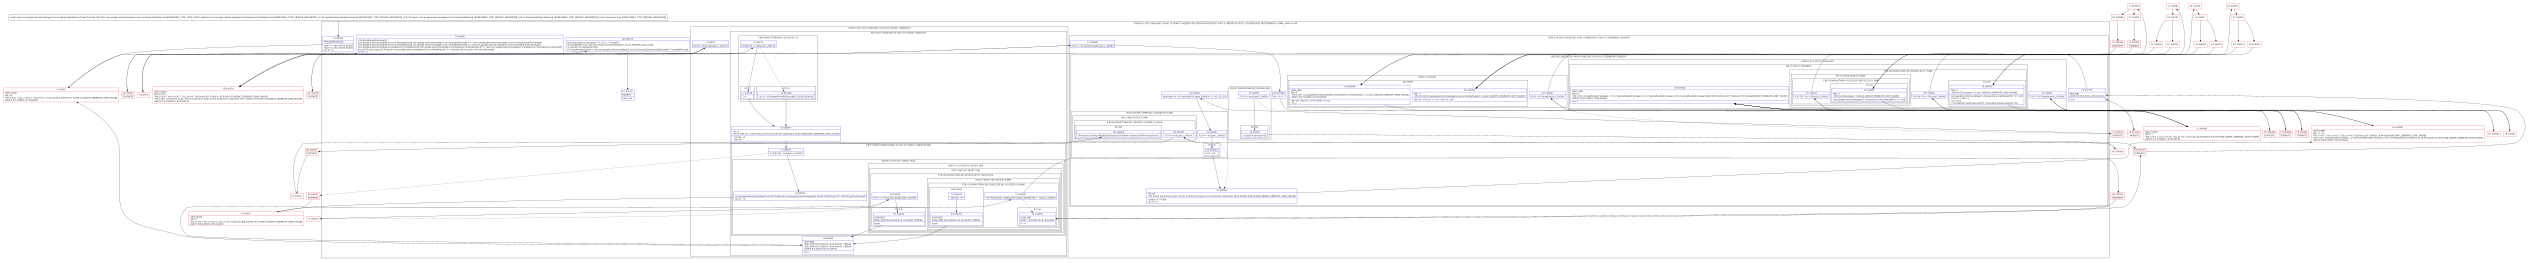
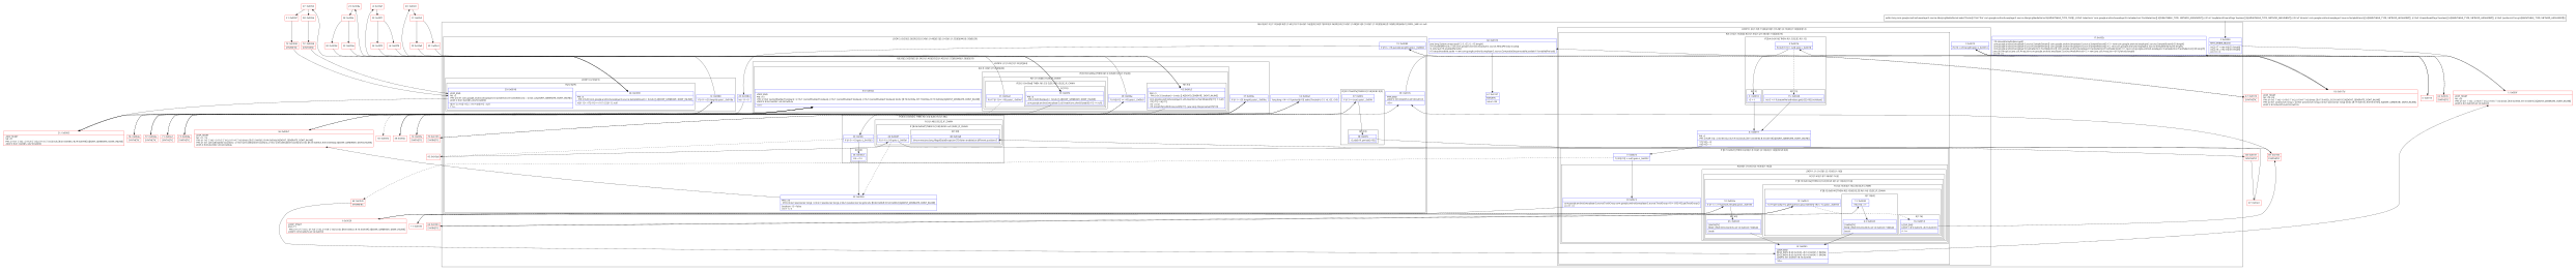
  digraph {
    fontname=Ubuntu
    node [color=red fontname=Ubuntu shape=record]
    edge [fontname=Ubuntu]
    n1 [color=blue label="{5\:\ 0x0018|r3 = \-1\l}"]
    n2 [color=blue label="{15\:\ 0x0048|int r3 = r19.streamPeriodIndices.get(r22[r10]).intValue()\l}"]
    n3 [color=blue label="{4\:\ 0x0016|if (r22[r10] == null) goto L_0x0018\l}"]
    n4 [color=blue label="{65\:\ 0x0045|SYNTHETIC\lEDGE_INSN: B:65:0x0045\-\>B:14:0x0045 ?: BREAK  \l|break\l}"]
    n5 [color=blue label="{13\:\ 0x0043|r16[r10] = r11\l}"]
    n6 [color=blue label="{63\:\ 0x0045|SYNTHETIC\lEDGE_INSN: B:63:0x0045\-\>B:14:0x0045 ?: BREAK  \l|break\l}"]
    n7 [color=blue label="{16\:\ 0x0059|LOOP_END\lLOOP:1: B:9:0x0029\-\>B:16:0x0059\l|r11++\l}"]
    n8 [color=blue label="{12\:\ 0x0041|if (r19.periods[r11].getTrackGroups().indexOf(r18) != \-1) goto L_0x0043\l}"]
    n9 [color=blue label="{10\:\ 0x002e|if (r11 \>= r19.periods.length) goto L_0x0045\l}"]
    n10 [color=blue label="{8\:\ 0x0022|com.google.android.exoplayer2.source.TrackGroup com.google.android.exoplayer2.source.TrackGroup r18 = r20[r10].getTrackGroup()\lint r11 = 0\l}"]
    n11 [color=blue label="{7\:\ 0x0020|if (r20[r10] != null) goto L_0x0022\l}"]
    n12 [color=blue label="{6\:\ 0x0019|PHI: r3 \l  PHI: (r3v49 int) = (r3v48 int), (r3v59 int) binds: [B:15:0x0048, B:5:0x0018] A[DONT_GENERATE, DONT_INLINE]\l|r17[r10] = r3\lr16[r10] = \-1\l}"]
    n13 [color=blue label="{14\:\ 0x0045|LOOP_END\lEDGE_INSN: B:63:0x0045\-\>B:14:0x0045 ?: BREAK  \lEDGE_INSN: B:65:0x0045\-\>B:14:0x0045 ?: BREAK  \lLOOP:0: B:1:0x000f\-\>B:14:0x0045\l|r10++\l}"]
    n14 [color=blue label="{2\:\ 0x0012|if (r10 \< r20.length) goto L_0x0014\l}"]
    n15 [color=blue label="{26\:\ 0x0090|PHI: r3 \l  PHI: (r3v38 com.google.android.exoplayer2.source.SampleStream) =  binds: [] A[DONT_GENERATE, DONT_INLINE]\l|r6[r11] = r17[r11] == r10 ? r22[r11] : null\l}"]
    n16 [color=blue label="{29\:\ 0x0098|LOOP_END\lPHI: r3 \l  PHI: (r3v41 com.google.android.exoplayer2.trackselection.TrackSelection) =  binds: [] A[DONT_GENERATE, DONT_INLINE]\lLOOP:3: B:21:0x0085\-\>B:29:0x0098\l|r4[r11] = r16[r11] == r10 ? r20[r11] : null\lr11++\l}"]
    n17 [color=blue label="{22\:\ 0x0088|if (r11 \< r20.length) goto L_0x008a\l}"]
    n18 [color=blue label="{34\:\ 0x00b3|r24 = r14\l}"]
    n19 [color=blue label="{48\:\ 0x00e8|throw new java.lang.IllegalStateException(\"Children enabled at different positions\")\l}"]
    n20 [color=blue label="{46\:\ 0x00df|if (r14 != r24) goto L_0x00e1\l}"]
    n21 [color=blue label="{33\:\ 0x00b1|if (r10 == 0) goto L_0x00b3\l}"]
    n22 [color=blue label="{43\:\ 0x00c5|PHI: r3 \l  PHI: (r3v32 boolean) =  binds: [] A[DONT_GENERATE, DONT_INLINE]\l|com.google.android.exoplayer2.util.Assertions.checkState(r6[r11] != null)\lr12[r11] = r6[r11]\lr13 = true\lr19.streamPeriodIndices.put(r6[r11], java.lang.Integer.valueOf(r10))\l}"]
    n23 [color=blue label="{55\:\ 0x00f4|PHI: r3 \l  PHI: (r3v28 boolean) =  binds: [] A[DONT_GENERATE, DONT_INLINE]\l|com.google.android.exoplayer2.util.Assertions.checkState(r6[r11] == null)\l}"]
    n24 [color=blue label="{51\:\ 0x00ed|if (r17[r11] == r10) goto L_0x00ef\l}"]
    n25 [color=blue label="{39\:\ 0x00be|if (r16[r11] == r10) goto L_0x00c0\l}"]
    n26 [color=blue label="{44\:\ 0x00da|LOOP_END\lPHI: r13 \l  PHI: (r13v2 'periodEnabled' boolean) = (r13v1 'periodEnabled' boolean), (r13v1 'periodEnabled' boolean), (r13v3 'periodEnabled' boolean) binds: [B:76:0x00da, B:77:0x00da, B:75:0x00da] A[DONT_GENERATE, DONT_INLINE]\lLOOP:4: B:36:0x00b7\-\>B:44:0x00da\l|r11++\l}"]
    n27 [color=blue label="{37\:\ 0x00ba|if (r11 \< r20.length) goto L_0x00bc\l}"]
    n28 [color=blue label="{58\:\ 0x00fc|r2.add(r19.periods[r10])\l}"]
    n29 [color=blue label="{57\:\ 0x00fa|if (r13 == true) goto L_0x00fc\l}"]
    n30 [color=blue label="{20\:\ 0x0084|int r11 = 0\l}"]
    n31 [color=blue label="{32\:\ 0x00a1|long long r14 = r19.periods[r10].selectTracks(r4, r21, r6, r23, r24)\l}"]
    n32 [color=blue label="{35\:\ 0x00b5|PHI: r24 \l  PHI: (r24v2 'positionUs' long) = (r24v1 'positionUs' long), (r24v3 'positionUs' long) binds: [B:46:0x00df, B:34:0x00b3] A[DONT_GENERATE, DONT_INLINE]\l|boolean r13 = false\lint r11 = 0\l}"]
    n33 [color=blue label="{59\:\ 0x0105|MTH_END\lLOOP:2: B:18:0x007d\-\>B:59:0x0105\l|r10++\l}"]
    n34 [color=blue label="{19\:\ 0x0082|if (r10 \< r19.periods.length) goto L_0x0084\l}"]
    n35 [color=blue label="{0\:\ 0x0000|MTH_ENTER_BLOCK\l|int[] r17 = new int[r20.length]\lint[] r16 = new int[r20.length]\lint r10 = 0\l}"]
    n36 [color=blue label="{17\:\ 0x005c|r19.streamPeriodIndices.get()\lcom.google.android.exoplayer2.source.SampleStream[] com.google.android.exoplayer2.source.SampleStream[] r12 = new com.google.android.exoplayer2.source.SampleStream[r20.length]\lcom.google.android.exoplayer2.source.SampleStream[] com.google.android.exoplayer2.source.SampleStream[] r6 = new com.google.android.exoplayer2.source.SampleStream[r20.length]\lcom.google.android.exoplayer2.trackselection.TrackSelection[] com.google.android.exoplayer2.trackselection.TrackSelection[] r4 = new com.google.android.exoplayer2.trackselection.TrackSelection[r20.length]\ljava.util.ArrayList java.util.ArrayList\<com.google.android.exoplayer2.source.MediaPeriod\> r2 = new java.util.ArrayList\<\>(r19.periods.length)\lint r10 = 0\l}"]
    n37 [color=blue label="{60\:\ 0x0109|java.lang.System.arraycopy(r12, 0, r22, 0, r12.length)\lr19.enabledPeriods = new com.google.android.exoplayer2.source.MediaPeriod[r2.size()]\lr2.toArray(r19.enabledPeriods)\lr19.sequenceableLoader = new com.google.android.exoplayer2.source.CompositeSequenceableLoader(r19.enabledPeriods)\l}"]
    n38 [color=blue label="{61\:\ 0x012f|RETURN\l|return r24\l}"]
    n39 [label="{69\:\ 0x0105|SYNTHETIC\l}"]
    n40 [label="{66\:\ 0x0043|SYNTHETIC\l}"]
    n41 [label="{11\:\ 0x0030}"]
    n42 [label="{9\:\ 0x0029|LOOP_START\lPHI: r11 \l  PHI: (r11v7 'j' int) = (r11v6 'j' int), (r11v8 'j' int) binds: [B:8:0x0022, B:16:0x0059] A[DONT_GENERATE, DONT_INLINE]\lLOOP:1: B:9:0x0029\-\>B:16:0x0059\l}"]
    n43 [label="{64\:\ 0x0045|SYNTHETIC\l}"]
    n44 [label="{1\:\ 0x000f|LOOP_START\lPHI: r10 \l  PHI: (r10v1 'i' int) = (r10v0 'i' int), (r10v5 'i' int) binds: [B:0:0x0000, B:14:0x0045] A[DONT_GENERATE, DONT_INLINE]\lLOOP:0: B:1:0x000f\-\>B:14:0x0045\l}"]
    n45 [label="{3\:\ 0x0014}"]
    n46 [label="{62\:\ 0x005c|SYNTHETIC\l}"]
    n47 [label="{27\:\ 0x0094}"]
    n48 [label="{21\:\ 0x0085|LOOP_START\lPHI: r11 \l  PHI: (r11v1 'j' int) = (r11v0 'j' int), (r11v5 'j' int) binds: [B:20:0x0084, B:29:0x0098] A[DONT_GENERATE, DONT_INLINE]\lLOOP:3: B:21:0x0085\-\>B:29:0x0098\l}"]
    n49 [label="{23\:\ 0x008a}"]
    n50 [label="{71\:\ 0x00a1|SYNTHETIC\l}"]
    n51 [label="{68\:\ 0x00e1|SYNTHETIC\l}"]
    n52 [label="{45\:\ 0x00dd}"]
    n53 [label="{75\:\ 0x00da|SYNTHETIC\l}"]
    n54 [label="{77\:\ 0x00da|SYNTHETIC\l}"]
    n55 [label="{52\:\ 0x00ef}"]
    n56 [label="{76\:\ 0x00da|SYNTHETIC\l}"]
    n57 [label="{40\:\ 0x00c0}"]
    n58 [label="{50\:\ 0x00eb}"]
    n59 [label="{36\:\ 0x00b7|LOOP_START\lPHI: r11 r13 \l  PHI: (r11v3 'j' int) = (r11v2 'j' int), (r11v4 'j' int) binds: [B:35:0x00b5, B:44:0x00da] A[DONT_GENERATE, DONT_INLINE]\l  PHI: (r13v1 'periodEnabled' boolean) = (r13v0 'periodEnabled' boolean), (r13v2 'periodEnabled' boolean) binds: [B:35:0x00b5, B:44:0x00da] A[DONT_GENERATE, DONT_INLINE]\lLOOP:4: B:36:0x00b7\-\>B:44:0x00da\l}"]
    n60 [label="{38\:\ 0x00bc}"]
+   n61 [label="{74\:\ 0x00fa|SYNTHETIC\l}"]
    n62 [label="{70\:\ 0x0105|SYNTHETIC\l}"]
    n63 [label="{18\:\ 0x007d|LOOP_START\lPHI: r10 r24 \l  PHI: (r10v3 'i' int) = (r10v2 'i' int), (r10v4 'i' int) binds: [B:17:0x005c, B:59:0x0105] A[DONT_GENERATE, DONT_INLINE]\l  PHI: (r24v1 'positionUs' long) = (r24v0 'positionUs' long), (r24v2 'positionUs' long) binds: [B:17:0x005c, B:59:0x0105] A[DONT_GENERATE, DONT_INLINE]\lLOOP:2: B:18:0x007d\-\>B:59:0x0105\l}"]
    n64 [label="{67\:\ 0x0109|SYNTHETIC\l}"]
    n65 [label="{24\:\ 0x008c}"]
    n66 [label="{28\:\ 0x0096}"]
    n67 [label="{31\:\ 0x009f}"]
    n68 [label="{47\:\ 0x00e1}"]
    n69 [label="{41\:\ 0x00c2}"]
    n70 [label="{53\:\ 0x00f1}"]
    n71 [label="{25\:\ 0x008e}"]
    n72 [label="{30\:\ 0x009d}"]
    n73 [label="{72\:\ 0x0098|SYNTHETIC\l}"]
    n74 [label="{73\:\ 0x0098|SYNTHETIC\l}"]
    n75 [label="{42\:\ 0x00c4}"]
    n76 [label="{49\:\ 0x00e9}"]
    n77 [label="{54\:\ 0x00f3}"]
    n78 [label="{56\:\ 0x00f8}"]
    n79 [label="{public long com.google.android.exoplayer2.source.MergingMediaPeriod.selectTracks((r19v0 'this' com.google.android.exoplayer2.source.MergingMediaPeriod A[IMMUTABLE_TYPE, THIS]), (r20v0 'selections' com.google.android.exoplayer2.trackselection.TrackSelection[] A[IMMUTABLE_TYPE, METHOD_ARGUMENT]), (r21v0 'mayRetainStreamFlags' boolean[] A[IMMUTABLE_TYPE, METHOD_ARGUMENT]), (r22v0 'streams' com.google.android.exoplayer2.source.SampleStream[] A[IMMUTABLE_TYPE, METHOD_ARGUMENT]), (r23v0 'streamResetFlags' boolean[] A[IMMUTABLE_TYPE, METHOD_ARGUMENT]), (r24v0 'positionUs' long A[IMMUTABLE_TYPE, METHOD_ARGUMENT])) }" color=""]
    subgraph cluster_1 {
      label="R(6:0|(4:(1:5)(1:15)|6|(2:8|(1:(1:65)(1:(2:13|63)(1:16))))(0)|14)|17|(8:20|(2:26|29)|32|(1:34)(1:(1:48))|35|(2:(1:43)(1:(1:55)(0))|44)|(1:58)(0)|59)|60|61) | DECL_VAR: int null\l"
      n35
      n36
      n37
      n38
      subgraph cluster_2 {
        label="LOOP:0: (4:(1:5)(1:15)|6|(2:8|(1:(1:65)(1:(2:13|63)(1:16))))(0)|14)"
        n14
        subgraph cluster_3 {
          label="R(4:(1:5)(1:15)|6|(2:8|(1:(1:65)(1:(2:13|63)(1:16))))(0)|14)"
          n12
          n13
          subgraph cluster_4 {
            label="IF [B:4:0x0016] THEN: R(1:5) ELSE: R(1:15)"
            n3
            subgraph cluster_5 {
              label="R(1:5)"
              n1
            }
            subgraph cluster_6 {
              label="R(1:15)"
              n2
            }
          }
          subgraph cluster_7 {
            label="IF [B:7:0x0020] THEN: R(2:8|(1:(1:65)(1:(2:13|63)(1:16)))) ELSE: R(0)"
            n11
            subgraph cluster_8 {
              label="R(2:8|(1:(1:65)(1:(2:13|63)(1:16))))"
              n10
              subgraph cluster_9 {
                label="LOOP:1: (1:(1:65)(1:(2:13|63)(1:16)))"
                subgraph cluster_10 {
                  label="R(1:(1:65)(1:(2:13|63)(1:16)))"
                  subgraph cluster_11 {
                    label="IF [B:10:0x002e] THEN: R(1:65) ELSE: R(1:(2:13|63)(1:16))"
                    n9
                    subgraph cluster_12 {
                      label="R(1:65)"
                      n4
                    }
                    subgraph cluster_13 {
                      label="R(1:(2:13|63)(1:16)) | ELSE_IF_CHAIN\l"
                      subgraph cluster_14 {
                        label="IF [B:12:0x0041] THEN: R(2:13|63) ELSE: R(1:16) | ELSE_IF_CHAIN\l"
                        n8
                        subgraph cluster_15 {
                          label="R(2:13|63)"
                          n5
                          n6
                        }
                        subgraph cluster_16 {
                          label="R(1:16)"
                          n7
                        }
                      }
                    }
                  }
                }
              }
            }
            subgraph cluster_17 {
              label="R(0)"
            }
          }
        }
      }
      subgraph cluster_18 {
        label="LOOP:2: (8:20|(2:26|29)|32|(1:34)(1:(1:48))|35|(2:(1:43)(1:(1:55)(0))|44)|(1:58)(0)|59)"
        n34
        subgraph cluster_19 {
          label="R(8:20|(2:26|29)|32|(1:34)(1:(1:48))|35|(2:(1:43)(1:(1:55)(0))|44)|(1:58)(0)|59)"
          n30
          n31
          n32
          n33
          subgraph cluster_20 {
            label="LOOP:3: (2:26|29)"
            n17
            subgraph cluster_21 {
              label="R(2:26|29)"
              n15
              n16
            }
          }
          subgraph cluster_22 {
            label="IF [B:33:0x00b1] THEN: R(1:34) ELSE: R(1:(1:48))"
            n21
            subgraph cluster_23 {
              label="R(1:34)"
              n18
            }
            subgraph cluster_24 {
              label="R(1:(1:48)) | ELSE_IF_CHAIN\l"
              subgraph cluster_25 {
                label="IF [B:46:0x00df] THEN: R(1:48) ELSE: null | ELSE_IF_CHAIN\l"
                n20
                subgraph cluster_26 {
                  label="R(1:48)"
                  n19
                }
              }
            }
          }
          subgraph cluster_27 {
            label="LOOP:4: (2:(1:43)(1:(1:55)(0))|44)"
            n27
            subgraph cluster_28 {
              label="R(2:(1:43)(1:(1:55)(0))|44)"
              n26
              subgraph cluster_29 {
                label="IF [B:39:0x00be] THEN: R(1:43) ELSE: R(1:(1:55)(0))"
                n25
                subgraph cluster_30 {
                  label="R(1:43)"
                  n22
                }
                subgraph cluster_31 {
                  label="R(1:(1:55)(0)) | ELSE_IF_CHAIN\l"
                  subgraph cluster_32 {
                    label="IF [B:51:0x00ed] THEN: R(1:55) ELSE: R(0) | ELSE_IF_CHAIN\l"
                    n24
                    subgraph cluster_33 {
                      label="R(1:55)"
                      n23
                    }
                    subgraph cluster_34 {
                      label="R(0)"
                    }
                  }
                }
              }
            }
          }
          subgraph cluster_35 {
            label="IF [B:57:0x00fa] THEN: R(1:58) ELSE: R(0)"
            n29
            subgraph cluster_36 {
              label="R(0)"
            }
            subgraph cluster_37 {
              label="R(1:58)"
              n28
            }
          }
        }
      }
    }
    n1 -> n12
    n2 -> n12
    n3 -> n1
    n3 -> n2 [style=dashed]
    n4 -> n13
    n5 -> n6
    n6 -> n13
    n7 -> n39
    n8 -> n7 [style=dashed]
    n8 -> n40
    n9 -> n4
    n9 -> n41 [style=dashed]
    n10 -> n42
    n11 -> n10
    n11 -> n43 [style=dashed]
    n12 -> n11
    n13 -> n44
    n14 -> n45
    n14 -> n46 [style=dashed]
    n15 -> n47
    n16 -> n48
    n17 -> n49
    n17 -> n50 [style=dashed]
    n18 -> n32
    n20 -> n32 [style=dashed]
    n20 -> n51
    n21 -> n18
    n21 -> n52 [style=dashed]
    n22 -> n53
    n23 -> n54
    n24 -> n55
    n24 -> n56 [style=dashed]
    n25 -> n57
    n25 -> n58 [style=dashed]
    n26 -> n59
    n27 -> n60
+   n27 -> n61 [style=dashed]
    n28 -> n39
    n29 -> n28
    n29 -> n62 [style=dashed]
    n30 -> n48
    n31 -> n21
    n32 -> n59
    n33 -> n63
    n34 -> n30
    n34 -> n64 [style=dashed]
    n35 -> n44
    n36 -> n63
    n37 -> n38
    n39 -> n33
-   n40 -> n7
+   n40 -> n5
    n41 -> n8
    n42 -> n9
    n43 -> n13
    n44 -> n14
    n45 -> n3
    n46 -> n36
    n47 -> n66
    n47 -> n67
    n48 -> n17
    n49 -> n65
    n50 -> n31
    n51 -> n68
    n52 -> n20
    n53 -> n26
    n54 -> n26
    n55 -> n70
    n56 -> n26
    n57 -> n69
-   n58 -> n24
    n59 -> n27
    n60 -> n25
+   n61 -> n29
    n62 -> n33
    n63 -> n34
    n64 -> n37
    n65 -> n71
    n65 -> n72
    n66 -> n73
    n67 -> n74
    n68 -> n19
    n69 -> n75
    n69 -> n76
    n70 -> n77
    n70 -> n78
    n71 -> n15
    n72 -> n15
    n73 -> n16
    n74 -> n16
    n75 -> n22
    n76 -> n22
    n77 -> n23
    n78 -> n23
    n79 -> n35
  }
